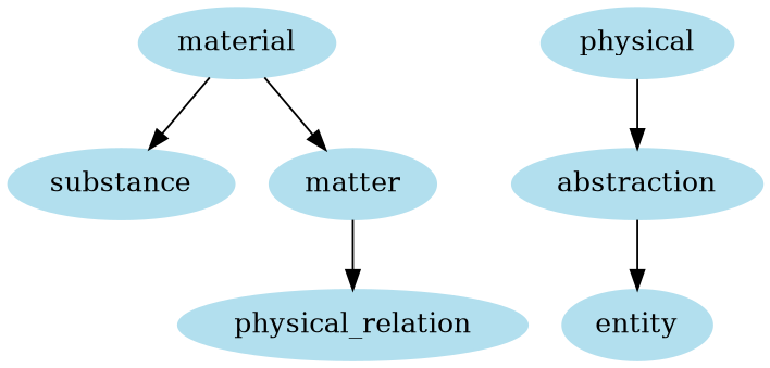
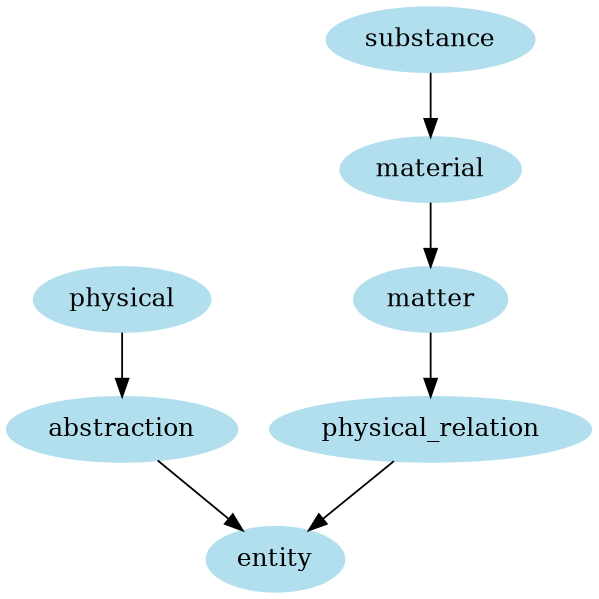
  digraph {
    fontname="DejaVu Serif"
    node [color=lightblue2 fontname="DejaVu Serif" style=filled]
    edge [fontname="DejaVu Serif"]
    material
    substance
    matter
    n4 [label=physical_relation]
    entity
    n6 [label=physical]
    abstraction
-   material -> substance
+   substance -> material
    material -> matter
    matter -> n4
+   n4 -> entity
    n6 -> abstraction
    abstraction -> entity
  }
